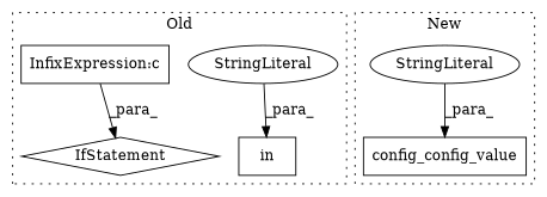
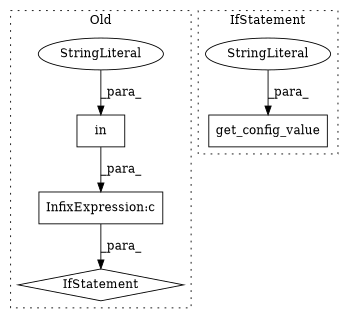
  digraph {
    node [a=45 s=4157 shape=box]
    n1 [a=105 l=40 label=in]
    n2 [a=25 l="4,2" label=IfStatement s="4115,4198" shape=diamond]
    n3 [l=7 label=StringLiteral shape=ellipse]
    n4 [a=27 l=4 label="InfixExpression:c" s=4148]
-   n5 [a=32 l="17,1" label=config_config_value s="4161,4228"]
+   n5 [a=32 l="17,1" label=get_config_value s="4161,4228"]
    n6 [l=20 label=StringLiteral s=4178 shape=ellipse]
    subgraph cluster_1 {
      label=Old
      style=dotted
      n1
      n2
      n3
      n4
    }
    subgraph cluster_2 {
-     label=New
+     label=IfStatement
      style=dotted
      n5
      n6
    }
+   n1 -> n4 [label=_para_]
    n3 -> n1 [label=_para_]
    n4 -> n2 [label=_para_]
    n6 -> n5 [label=_para_]
  }
